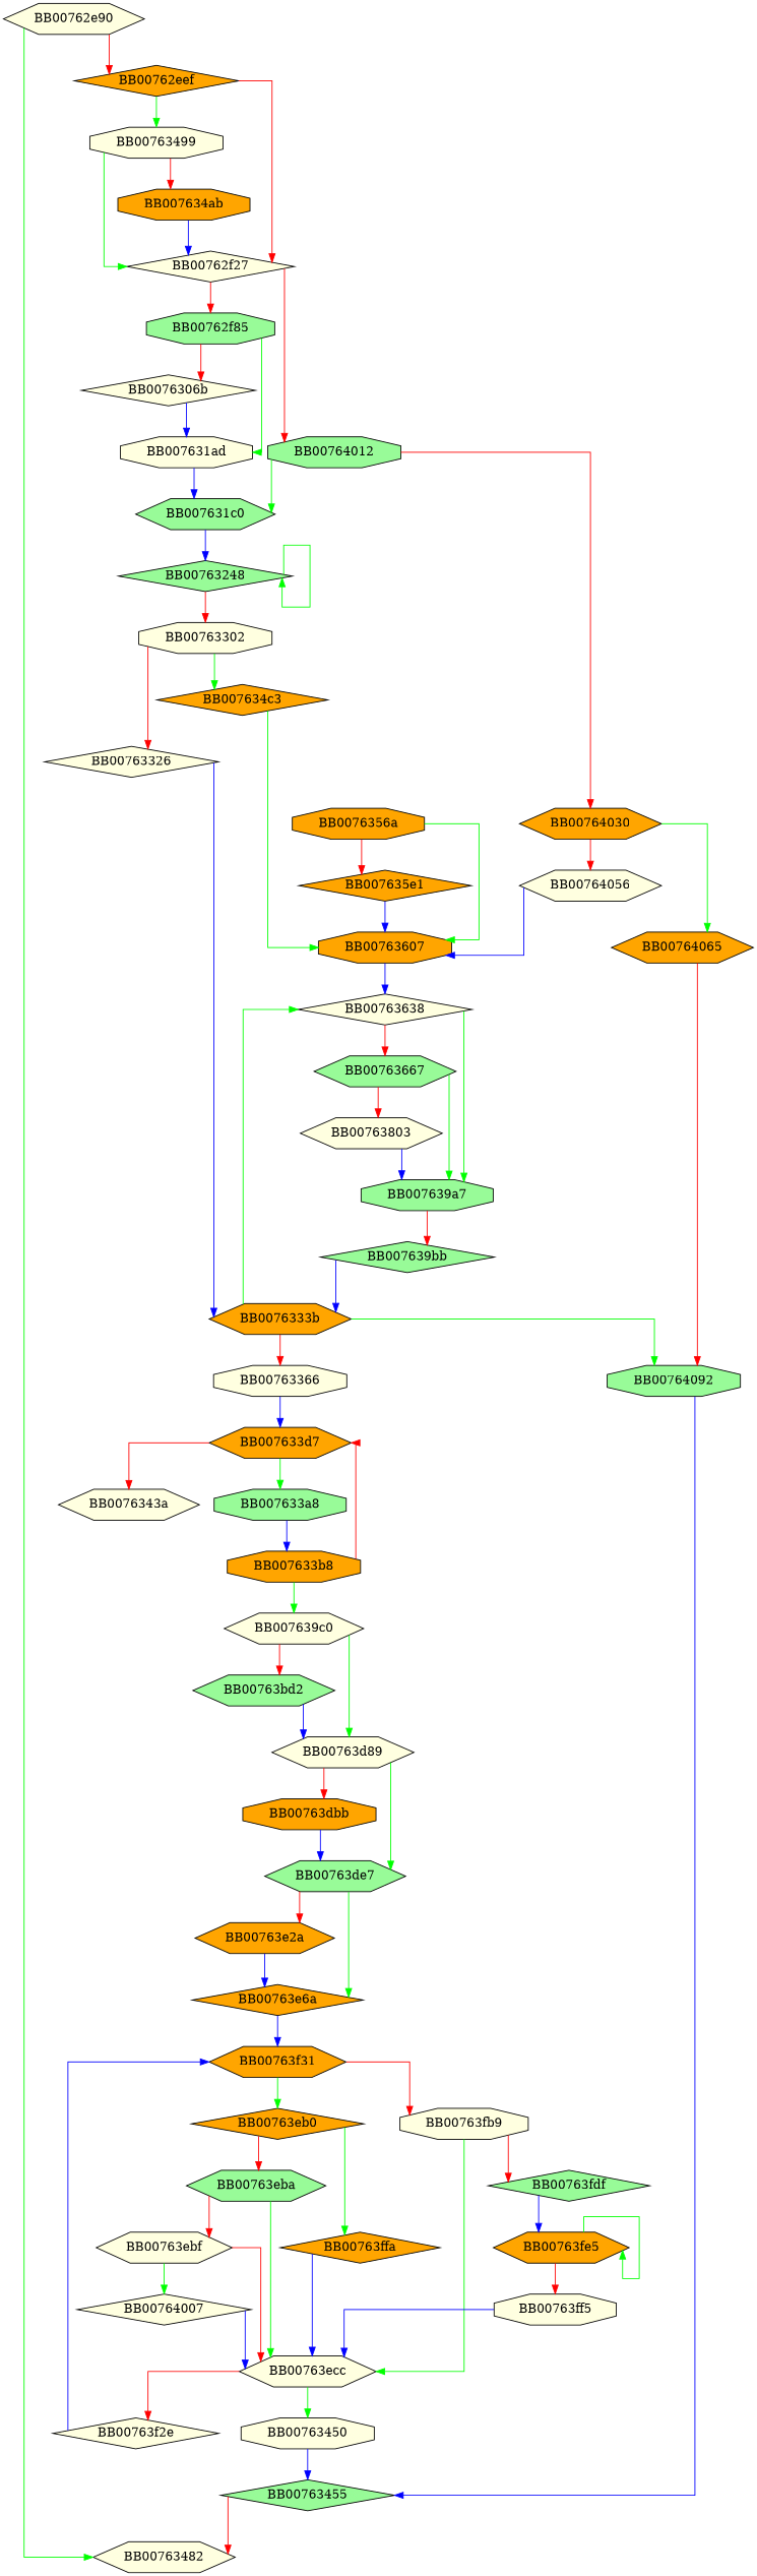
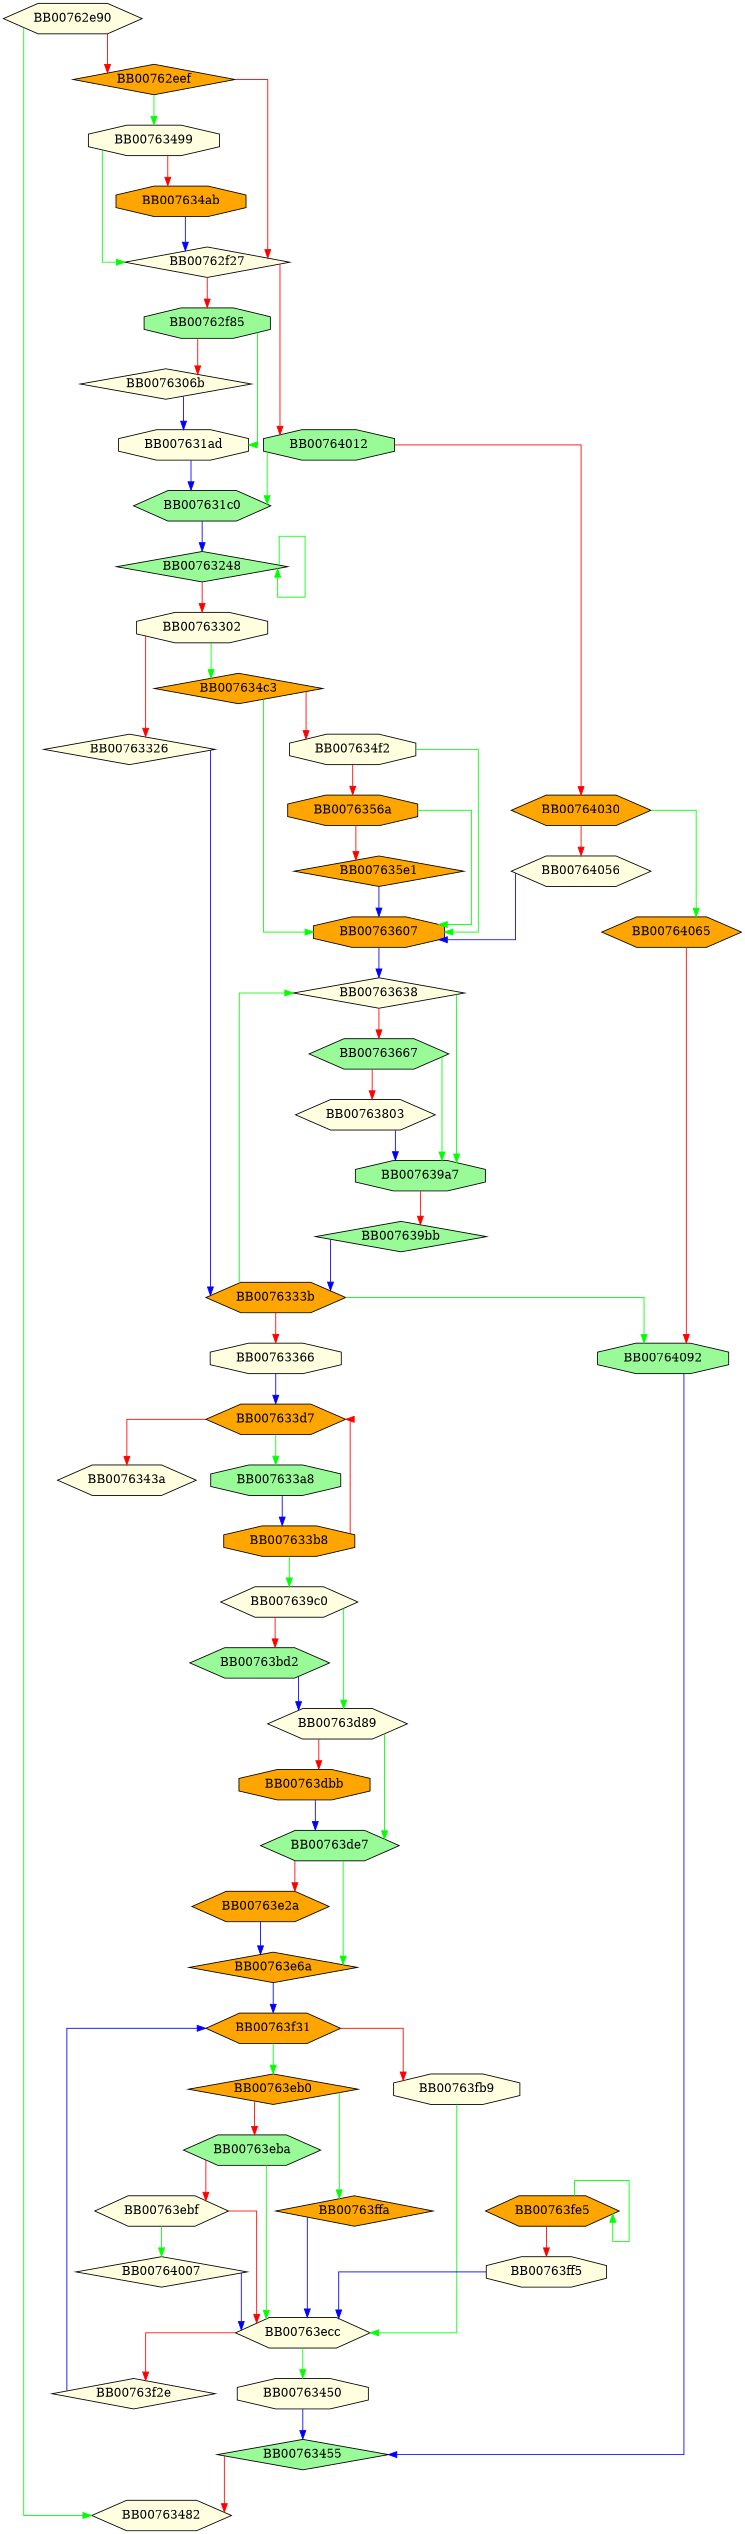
  digraph {
    splines=ortho
    node [fillcolor=lightyellow shape=hexagon style=filled]
    edge [color=red]
    BB00762e90
    BB00763482
    BB00762eef [fillcolor=orange shape=diamond]
    BB00763499 [shape=octagon]
    BB00762f27 [shape=diamond]
    BB007634ab [fillcolor=orange shape=octagon]
    BB00764012 [fillcolor=palegreen shape=octagon]
    BB00762f85 [fillcolor=palegreen shape=octagon]
    BB007631c0 [fillcolor=palegreen]
    BB00764030 [fillcolor=orange]
    BB007631ad [shape=octagon]
    BB0076306b [shape=diamond]
    BB00763248 [fillcolor=palegreen shape=diamond]
    BB00764065 [fillcolor=orange]
    BB00764056
    BB00763302 [shape=octagon]
    BB007634c3 [fillcolor=orange shape=diamond]
    BB00763326 [shape=diamond]
    BB00763607 [fillcolor=orange shape=octagon]
+   BB007634f2 [shape=octagon]
    BB0076333b [fillcolor=orange]
    BB00763638 [shape=diamond]
    BB0076356a [fillcolor=orange shape=octagon]
    BB00764092 [fillcolor=palegreen shape=octagon]
    BB00763366 [shape=octagon]
    BB00763455 [fillcolor=palegreen shape=diamond]
    BB007633d7 [fillcolor=orange]
    BB007633a8 [fillcolor=palegreen shape=octagon]
    BB0076343a
    BB007633b8 [fillcolor=orange shape=octagon]
    BB007639c0
    BB00763d89
    BB00763bd2 [fillcolor=palegreen]
    BB00763de7 [fillcolor=palegreen]
    BB00763dbb [fillcolor=orange shape=octagon]
    BB00763450 [shape=octagon]
    BB007639a7 [fillcolor=palegreen shape=octagon]
    BB00763667 [fillcolor=palegreen]
    BB007635e1 [fillcolor=orange shape=diamond]
    BB007639bb [fillcolor=palegreen shape=diamond]
    BB00763803
    BB00763e6a [fillcolor=orange shape=diamond]
    BB00763e2a [fillcolor=orange]
    BB00763f31 [fillcolor=orange]
    BB00763eb0 [fillcolor=orange shape=diamond]
    BB00763fb9 [shape=octagon]
    BB00763ffa [fillcolor=orange shape=diamond]
    BB00763eba [fillcolor=palegreen]
    BB00763ecc
-   BB00763fdf [fillcolor=palegreen shape=diamond]
    BB00763ebf
    BB00763f2e [shape=diamond]
    BB00764007 [shape=diamond]
    BB00763fe5 [fillcolor=orange]
    BB00763ff5 [shape=octagon]
    BB00762e90 -> BB00763482 [color=green]
    BB00762e90 -> BB00762eef
    BB00762eef -> BB00763499 [color=green]
    BB00762eef -> BB00762f27
    BB00763499 -> BB00762f27 [color=green]
    BB00763499 -> BB007634ab
    BB00762f27 -> BB00764012
    BB00762f27 -> BB00762f85
    BB007634ab -> BB00762f27 [color=blue]
    BB00764012 -> BB007631c0 [color=green]
    BB00764012 -> BB00764030
    BB00762f85 -> BB007631ad [color=green]
    BB00762f85 -> BB0076306b
    BB007631c0 -> BB00763248 [color=blue]
    BB00764030 -> BB00764065 [color=green]
    BB00764030 -> BB00764056
    BB007631ad -> BB007631c0 [color=blue]
    BB0076306b -> BB007631ad [color=blue]
    BB00763248 -> BB00763248 [color=green]
    BB00763248 -> BB00763302
    BB00764065 -> BB00764092
    BB00764056 -> BB00763607 [color=blue]
    BB00763302 -> BB007634c3 [color=green]
    BB00763302 -> BB00763326
    BB007634c3 -> BB00763607 [color=green]
+   BB007634c3 -> BB007634f2
    BB00763326 -> BB0076333b [color=blue]
    BB00763607 -> BB00763638 [color=blue]
+   BB007634f2 -> BB00763607 [color=green]
+   BB007634f2 -> BB0076356a
    BB0076333b -> BB00763638 [color=green]
    BB0076333b -> BB00764092 [color=green]
    BB0076333b -> BB00763366
    BB00763638 -> BB007639a7 [color=green]
    BB00763638 -> BB00763667
    BB0076356a -> BB00763607 [color=green]
    BB0076356a -> BB007635e1
    BB00764092 -> BB00763455 [color=blue]
    BB00763366 -> BB007633d7 [color=blue]
    BB00763455 -> BB00763482
    BB007633d7 -> BB007633a8 [color=green]
    BB007633d7 -> BB0076343a
    BB007633a8 -> BB007633b8 [color=blue]
    BB007633b8 -> BB007633d7
    BB007633b8 -> BB007639c0 [color=green]
    BB007639c0 -> BB00763d89 [color=green]
    BB007639c0 -> BB00763bd2
    BB00763d89 -> BB00763de7 [color=green]
    BB00763d89 -> BB00763dbb
    BB00763bd2 -> BB00763d89 [color=blue]
    BB00763de7 -> BB00763e6a [color=green]
    BB00763de7 -> BB00763e2a
    BB00763dbb -> BB00763de7 [color=blue]
    BB00763450 -> BB00763455 [color=blue]
    BB007639a7 -> BB007639bb
    BB00763667 -> BB007639a7 [color=green]
    BB00763667 -> BB00763803
    BB007635e1 -> BB00763607 [color=blue]
    BB007639bb -> BB0076333b [color=blue]
    BB00763803 -> BB007639a7 [color=blue]
    BB00763e6a -> BB00763f31 [color=blue]
    BB00763e2a -> BB00763e6a [color=blue]
    BB00763f31 -> BB00763eb0 [color=green]
    BB00763f31 -> BB00763fb9
    BB00763eb0 -> BB00763ffa [color=green]
    BB00763eb0 -> BB00763eba
    BB00763fb9 -> BB00763ecc [color=green]
-   BB00763fb9 -> BB00763fdf
    BB00763ffa -> BB00763ecc [color=blue]
    BB00763eba -> BB00763ecc [color=green]
    BB00763eba -> BB00763ebf
    BB00763ecc -> BB00763450 [color=green]
    BB00763ecc -> BB00763f2e
-   BB00763fdf -> BB00763fe5 [color=blue]
    BB00763ebf -> BB00763ecc
    BB00763ebf -> BB00764007 [color=green]
    BB00763f2e -> BB00763f31 [color=blue]
    BB00764007 -> BB00763ecc [color=blue]
    BB00763fe5 -> BB00763fe5 [color=green]
    BB00763fe5 -> BB00763ff5
    BB00763ff5 -> BB00763ecc [color=blue]
  }
